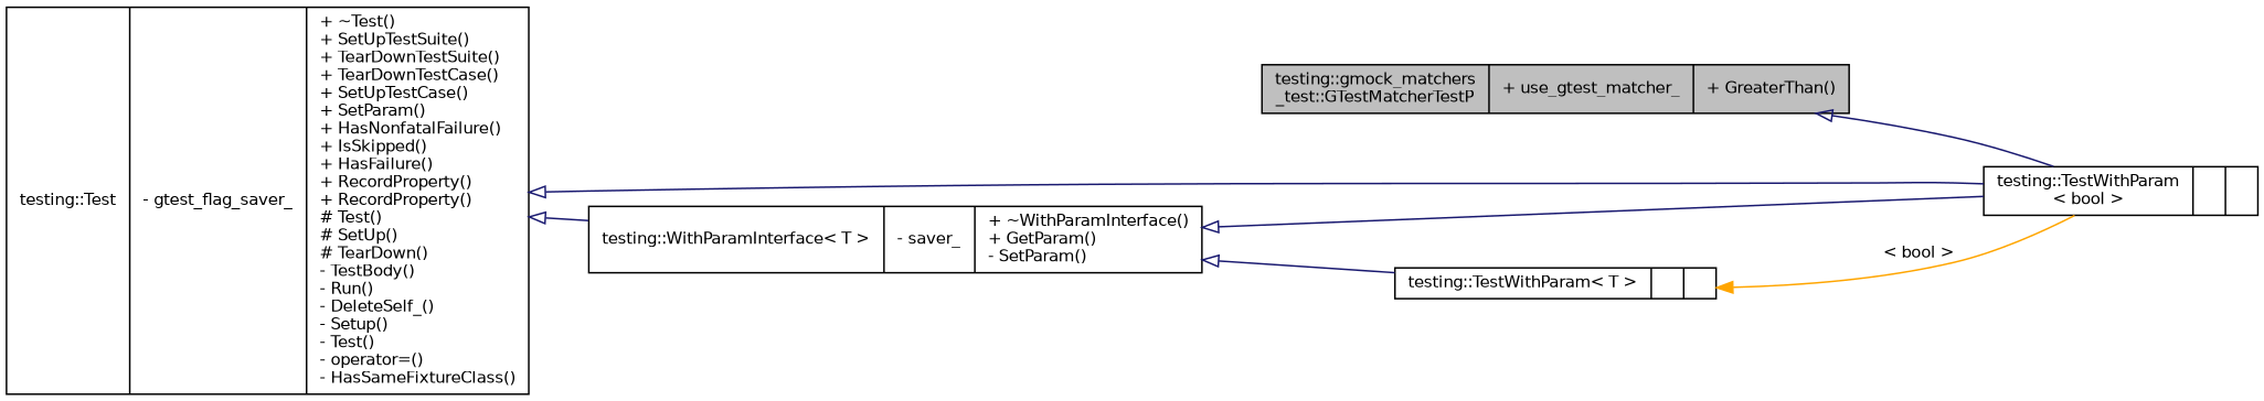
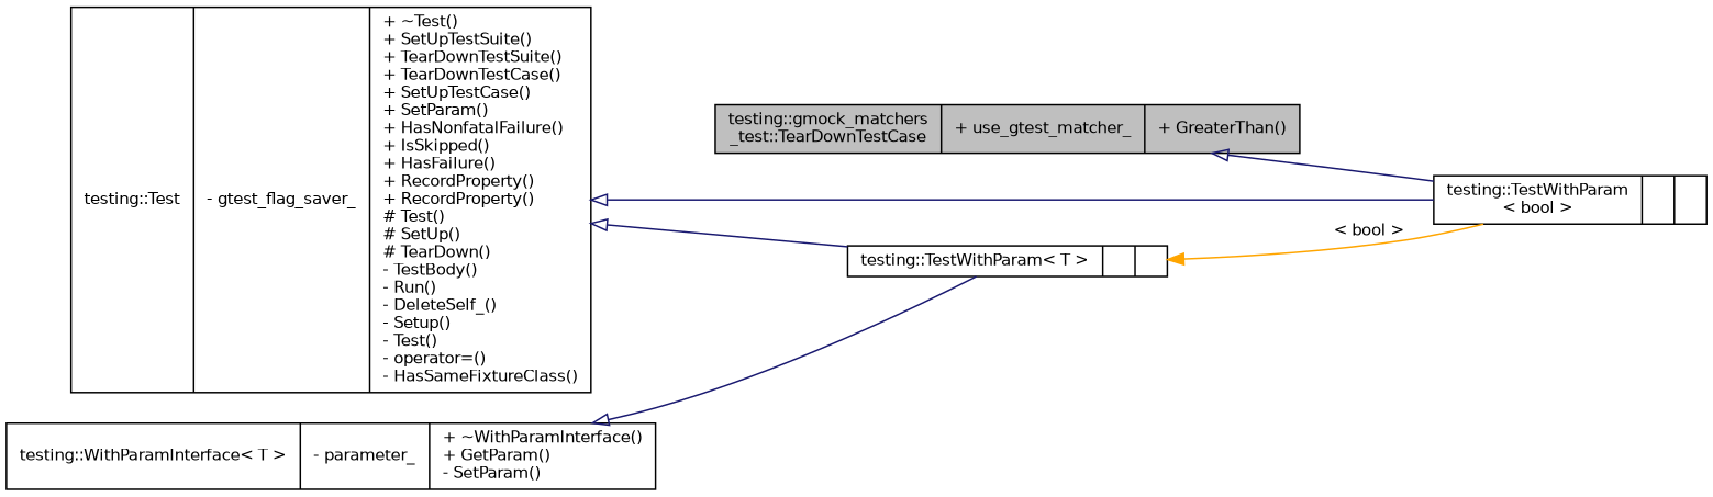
  digraph {
    rankdir=LR
    node [color=black fontname=Helvetica fontsize=10 shape=record]
    edge [arrowtail=onormal color=midnightblue dir=back fontname=Helvetica fontsize=10 labelfontname=Helvetica labelfontsize=10 style=solid]
-   n1 [fillcolor=grey75 fontcolor=black height=0.2 label="{testing::gmock_matchers\l_test::GTestMatcherTestP\n|+ use_gtest_matcher_\l|+ GreaterThan()\l}" style=filled width=0.4]
+   n1 [fillcolor=grey75 fontcolor=black height=0.2 label="{testing::gmock_matchers\l_test::TearDownTestCase\n|+ use_gtest_matcher_\l|+ GreaterThan()\l}" style=filled width=0.4]
    n2 [height=0.2 label="{testing::TestWithParam\l\< bool \>\n||}" width=0.4]
    n3 [height=0.2 label="{testing::Test\n|- gtest_flag_saver_\l|+ ~Test()\l+ SetUpTestSuite()\l+ TearDownTestSuite()\l+ TearDownTestCase()\l+ SetUpTestCase()\l+ SetParam()\l+ HasNonfatalFailure()\l+ IsSkipped()\l+ HasFailure()\l+ RecordProperty()\l+ RecordProperty()\l# Test()\l# SetUp()\l# TearDown()\l- TestBody()\l- Run()\l- DeleteSelf_()\l- Setup()\l- Test()\l- operator=()\l- HasSameFixtureClass()\l}" width=0.4]
    n4 [height=0.2 label="{testing::TestWithParam\< T \>\n||}" width=0.4]
-   n5 [height=0.2 label="{testing::WithParamInterface\< T \>\n|- saver_\l|+ ~WithParamInterface()\l+ GetParam()\l- SetParam()\l}" width=0.4]
+   n5 [height=0.2 label="{testing::WithParamInterface\< T \>\n|- parameter_\l|+ ~WithParamInterface()\l+ GetParam()\l- SetParam()\l}" width=0.4]
    n1 -> n2
    n3 -> n2
-   n3 -> n5
+   n3 -> n4
    n4 -> n2 [color=orange label=" \< bool \>" arrowtail=""]
-   n5 -> n2
    n5 -> n4
  }
